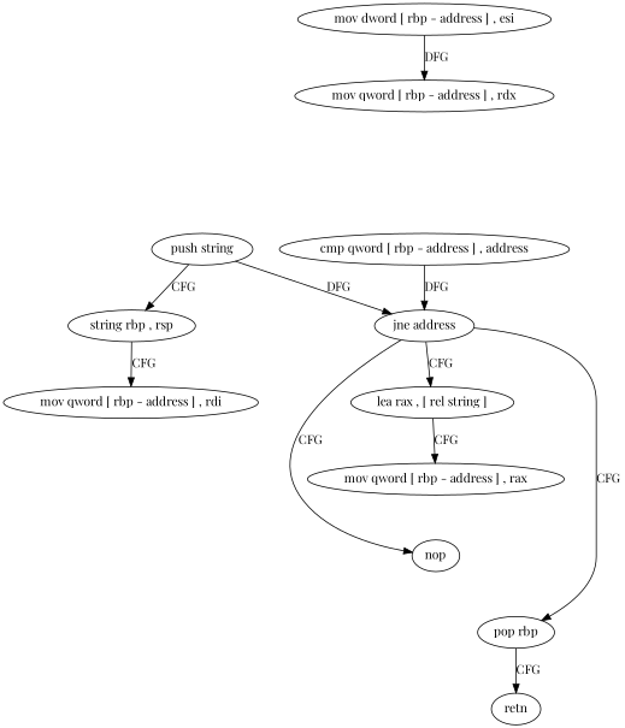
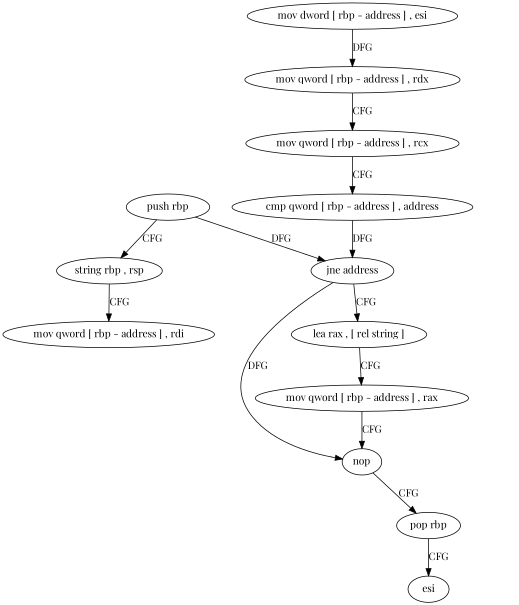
  digraph {
    fontname="Playfair Display"
    node [fontname="Playfair Display"]
    edge [fontname="Playfair Display"]
-   n1 [label="push string"]
+   n1 [label="push rbp"]
    n2 [label="string rbp , rsp"]
    n3 [label="jne address"]
    n4 [label="mov qword [ rbp - address ] , rdi"]
    n5 [label="mov dword [ rbp - address ] , esi"]
    n6 [label="mov qword [ rbp - address ] , rdx"]
    n7 [label=nop]
    n8 [label="lea rax , [ rel string ]"]
+   n9 [label="mov qword [ rbp - address ] , rcx"]
    n10 [label="cmp qword [ rbp - address ] , address"]
    n11 [label="pop rbp"]
    n12 [label="mov qword [ rbp - address ] , rax"]
-   n13 [label=retn]
+   n13 [label=esi]
    n1 -> n2 [label=CFG]
    n1 -> n3 [label=DFG]
    n2 -> n4 [label=CFG]
-   n3 -> n7 [label=CFG]
+   n3 -> n7 [label=DFG]
    n3 -> n8 [label=CFG]
    n5 -> n6 [label=DFG]
-   n3 -> n11 [label=CFG]
+   n6 -> n9 [label=CFG]
+   n7 -> n11 [label=CFG]
    n8 -> n12 [label=CFG]
+   n9 -> n10 [label=CFG]
    n10 -> n3 [label=DFG]
    n11 -> n13 [label=CFG]
+   n12 -> n7 [label=CFG]
  }
